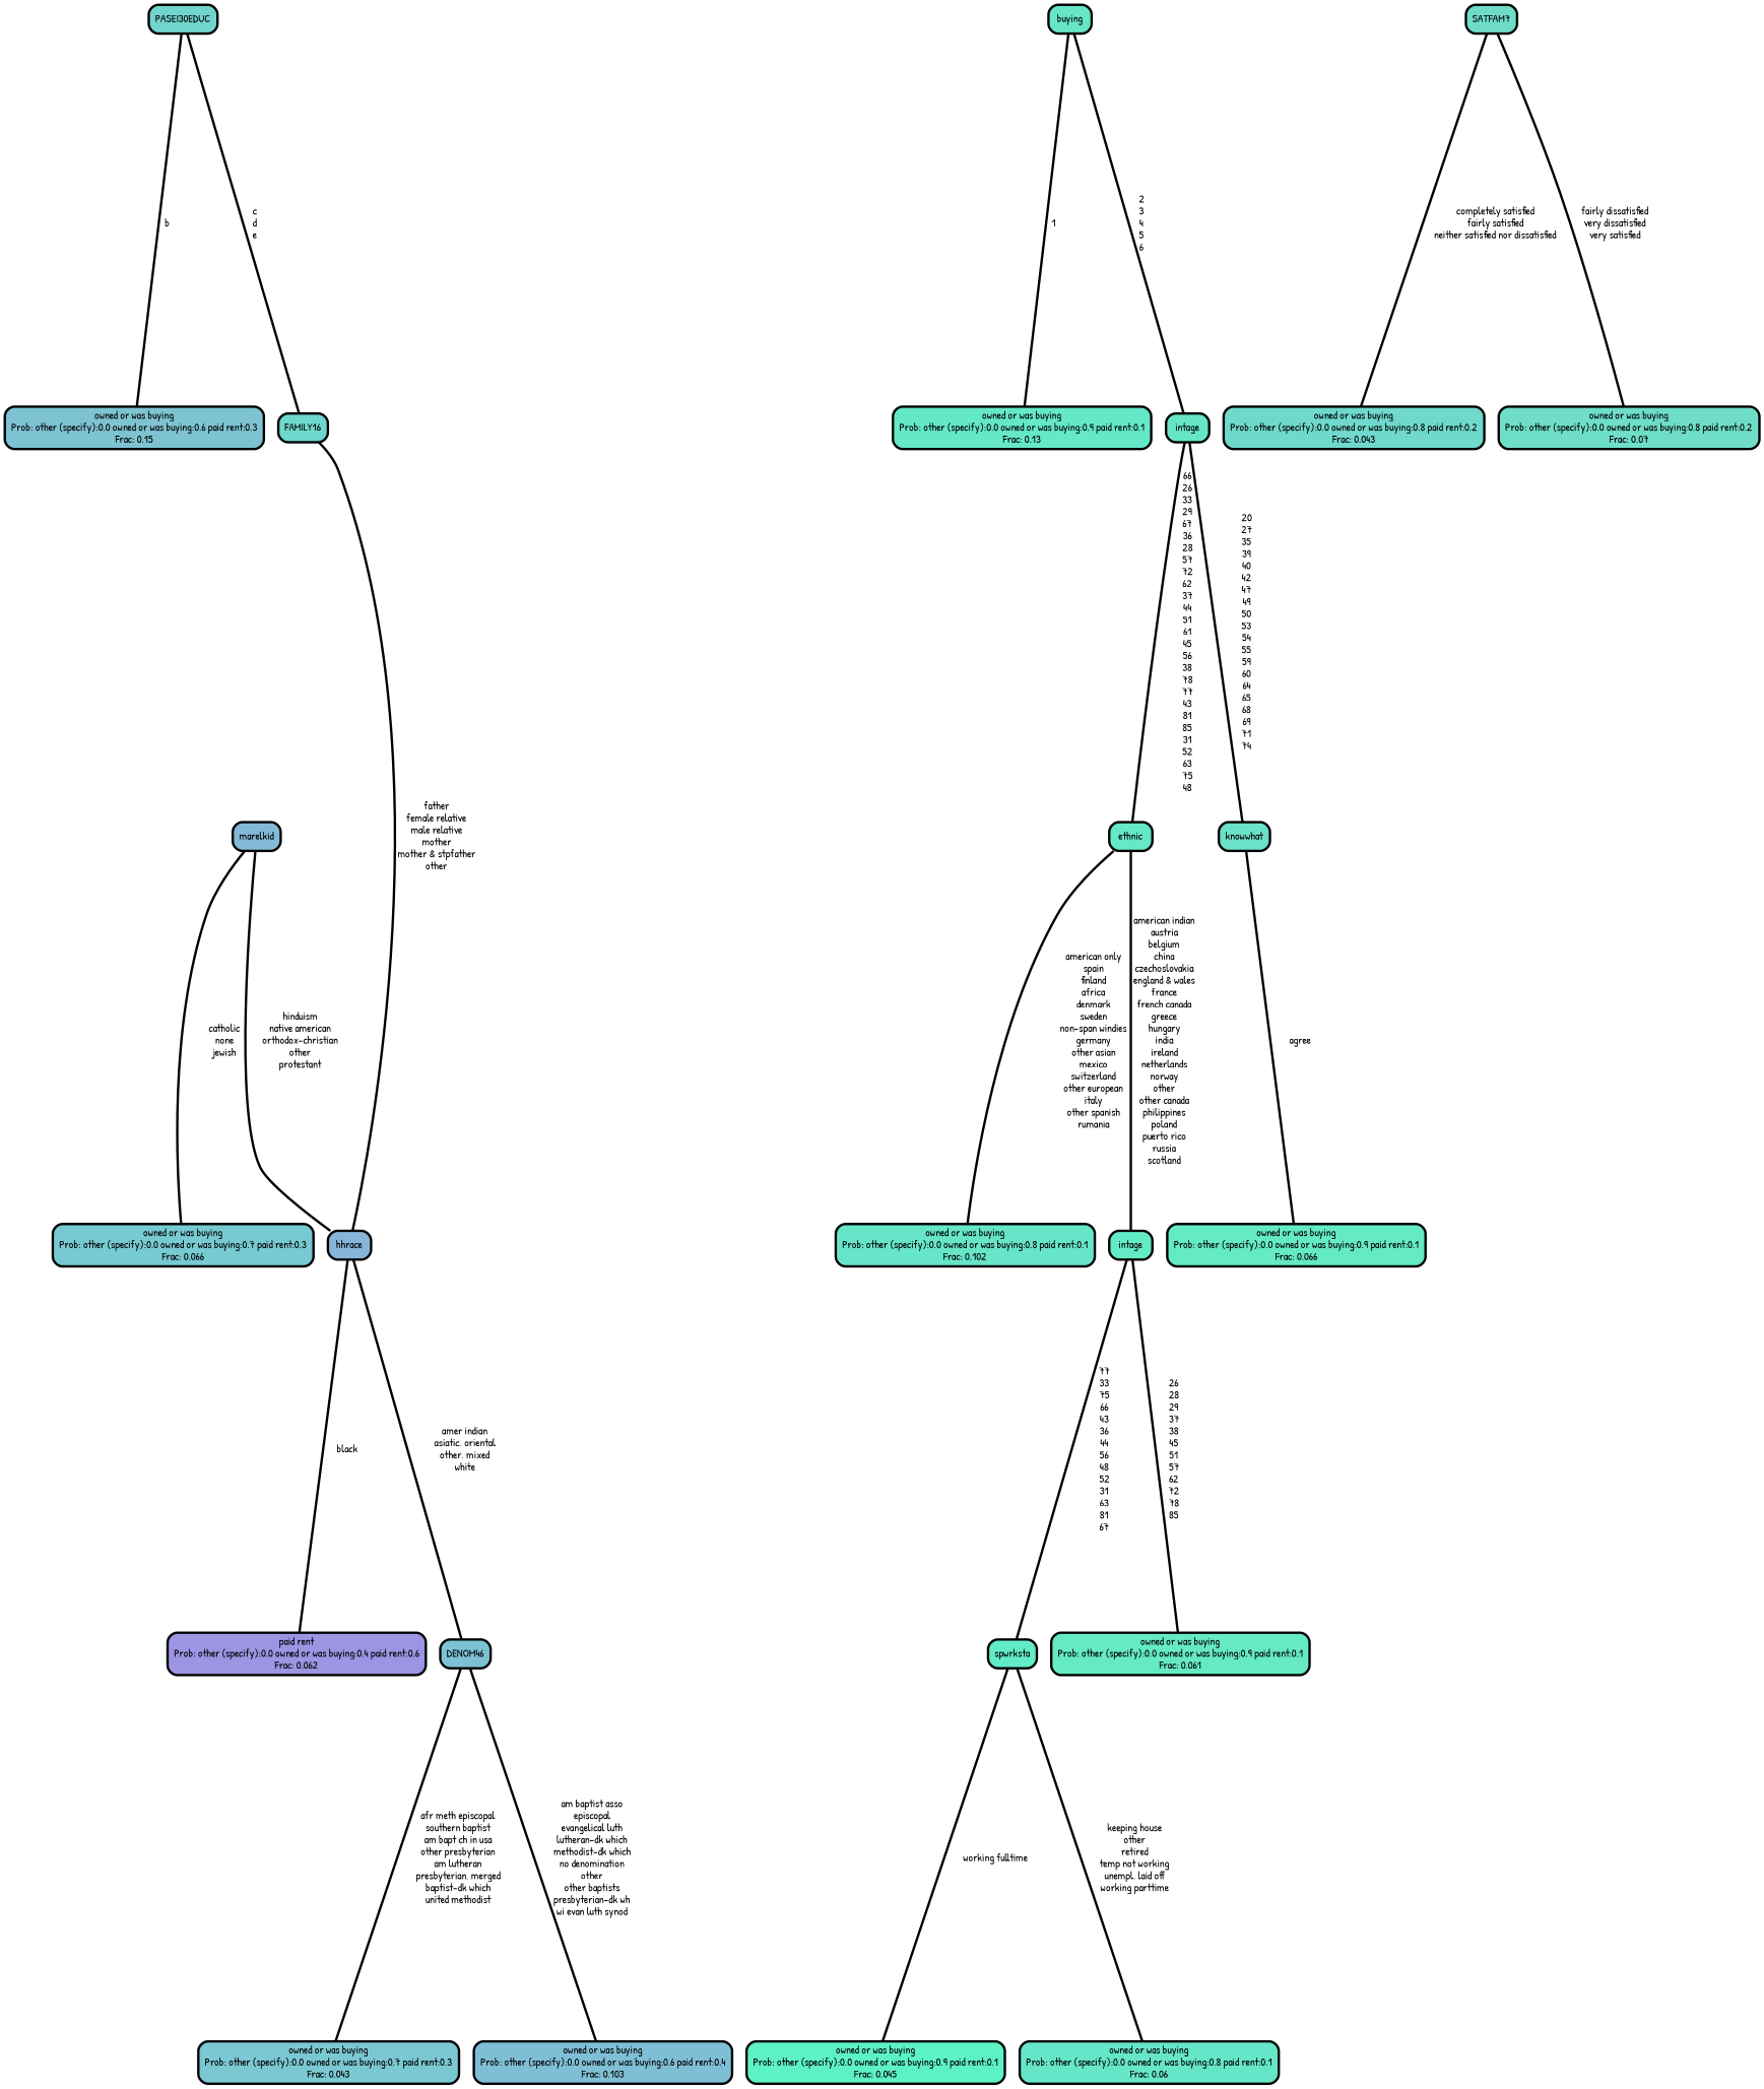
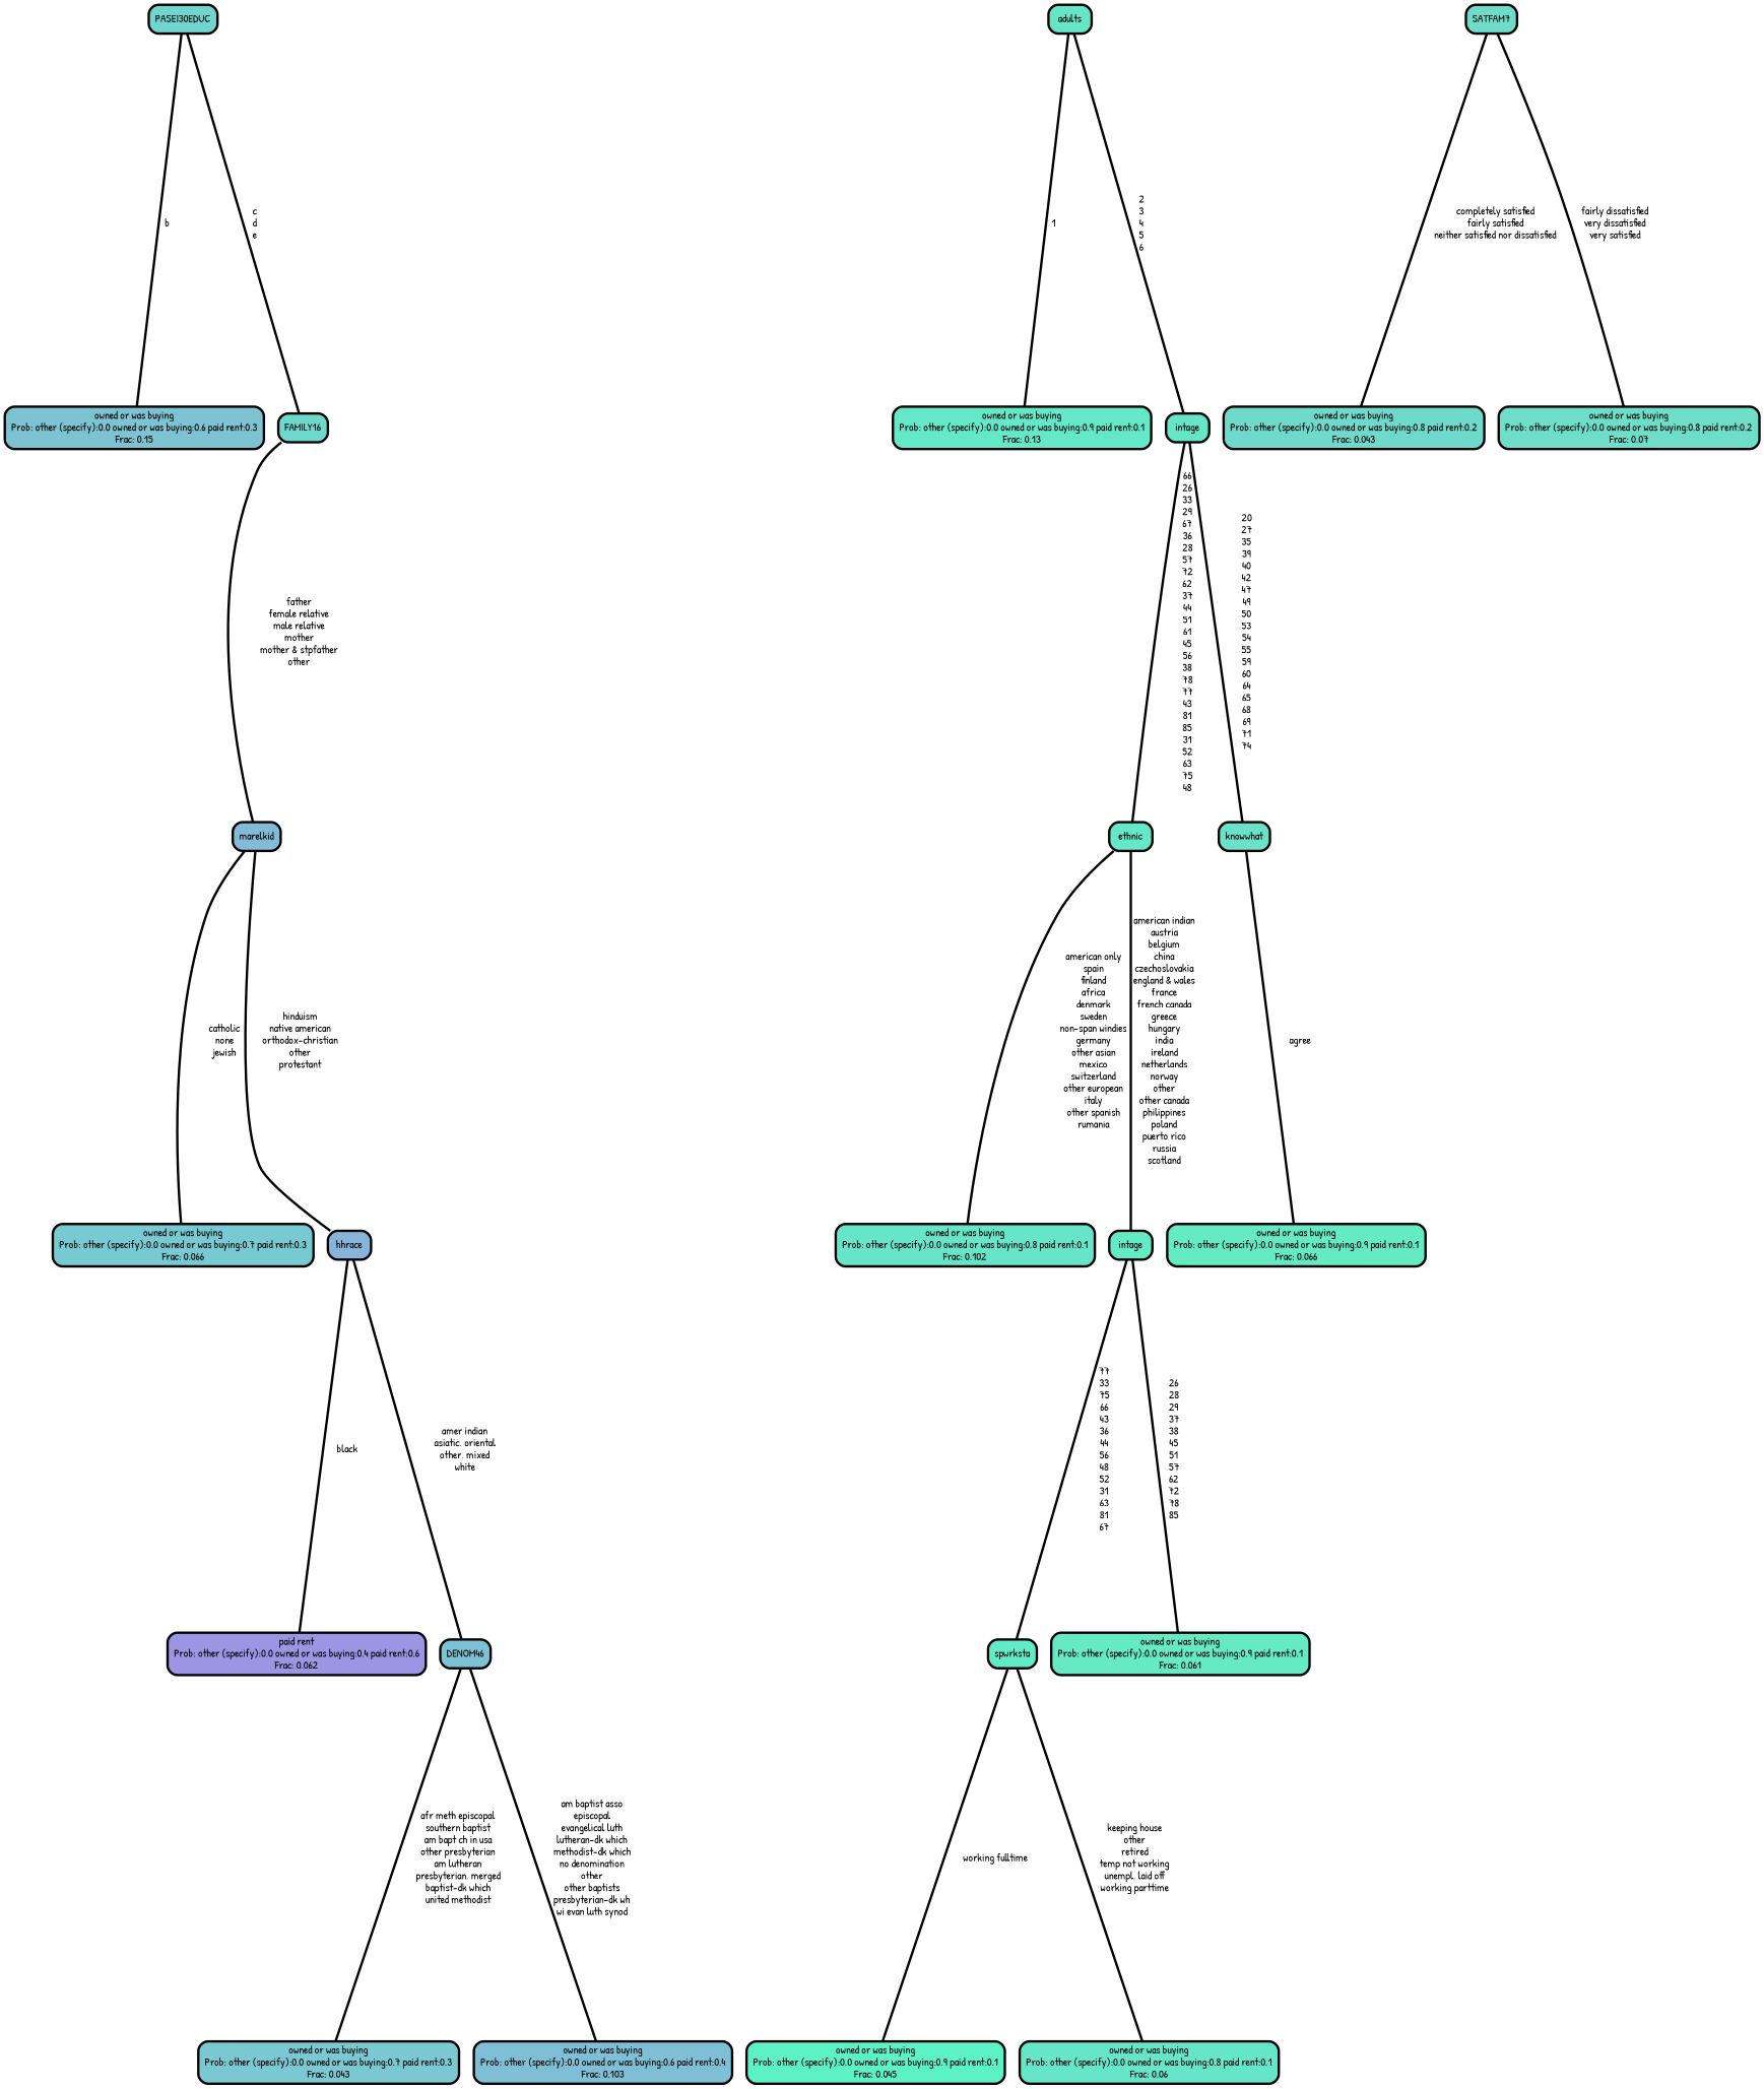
  graph {
    fontname="Patrick Hand"
    ranksep="0 equally"
    splines=straight
    node [color=black fontcolor=black fontname="Patrick Hand" penwidth=3 shape=box style="filled, rounded"]
    edge [color=black fontname="Patrick Hand" penwidth=3]
    n1 [fillcolor="#7ec3d2" label="owned or was buying\nProb: other (specify):0.0 owned or was buying:0.6 paid rent:0.3\nFrac: 0.15"]
    n2 [fillcolor="#71d5cd" label=PASEI30EDUC]
    n3 [fillcolor="#6fd8cc" label=FAMILY16]
    n4 [fillcolor="#83bad7" label=marelkid]
    n5 [fillcolor="#64e8c8" label="owned or was buying\nProb: other (specify):0.0 owned or was buying:0.9 paid rent:0.1\nFrac: 0.13"]
-   n6 [fillcolor="#66e6c7" label=buying]
+   n6 [fillcolor="#66e6c7" label=adults]
    n7 [fillcolor="#67e6c7" label=intage]
    n8 [fillcolor="#64e8c7" label=ethnic]
    n9 [fillcolor="#6be1c7" label=knowwhat]
    n10 [fillcolor="#66e5c9" label="owned or was buying\nProb: other (specify):0.0 owned or was buying:0.8 paid rent:0.1\nFrac: 0.102"]
    n11 [fillcolor="#63ebc6" label=intage]
    n12 [fillcolor="#62ebc7" label=spwrksta]
    n13 [fillcolor="#65eac4" label="owned or was buying\nProb: other (specify):0.0 owned or was buying:0.9 paid rent:0.1\nFrac: 0.061"]
    n14 [fillcolor="#5df2c5" label="owned or was buying\nProb: other (specify):0.0 owned or was buying:0.9 paid rent:0.1\nFrac: 0.045"]
    n15 [fillcolor="#66e6c8" label="owned or was buying\nProb: other (specify):0.0 owned or was buying:0.8 paid rent:0.1\nFrac: 0.06"]
    n16 [fillcolor="#64ebc4" label="owned or was buying\nProb: other (specify):0.0 owned or was buying:0.9 paid rent:0.1\nFrac: 0.066"]
    n17 [fillcolor="#6fdcc9" label=SATFAM7]
    n18 [fillcolor="#6fd9cc" label="owned or was buying\nProb: other (specify):0.0 owned or was buying:0.8 paid rent:0.2\nFrac: 0.043"]
    n19 [fillcolor="#6edec8" label="owned or was buying\nProb: other (specify):0.0 owned or was buying:0.8 paid rent:0.2\nFrac: 0.07"]
    n20 [fillcolor="#77cad2" label="owned or was buying\nProb: other (specify):0.0 owned or was buying:0.7 paid rent:0.3\nFrac: 0.066"]
    n21 [fillcolor="#86b5d9" label=hhrace]
    n22 [fillcolor="#9b95e3" label="paid rent\nProb: other (specify):0.0 owned or was buying:0.4 paid rent:0.6\nFrac: 0.062"]
    n23 [fillcolor="#7dc2d4" label=DENOM46]
    n24 [fillcolor="#7ac8d2" label="owned or was buying\nProb: other (specify):0.0 owned or was buying:0.7 paid rent:0.3\nFrac: 0.043"]
    n25 [fillcolor="#7fbfd5" label="owned or was buying\nProb: other (specify):0.0 owned or was buying:0.6 paid rent:0.4\nFrac: 0.103"]
    subgraph sub_1 {
      rank=same
    }
    n2 -- n1 [label=" b"]
    n2 -- n3 [label=" c\n d\n e"]
-   n3 -- n21 [label=" father\n female relative\n male relative\n mother\n mother & stpfather\n other"]
+   n3 -- n4 [label=" father\n female relative\n male relative\n mother\n mother & stpfather\n other"]
    n4 -- n20 [label=" catholic\n none\n jewish"]
    n4 -- n21 [label=" hinduism\n native american\n orthodox-christian\n other\n protestant"]
    n6 -- n5 [label=" 1"]
    n6 -- n7 [label=" 2\n 3\n 4\n 5\n 6"]
    n7 -- n8 [label=" 66\n 26\n 33\n 29\n 67\n 36\n 28\n 57\n 72\n 62\n 37\n 44\n 51\n 61\n 45\n 56\n 38\n 78\n 77\n 43\n 81\n 85\n 31\n 52\n 63\n 75\n 48"]
    n7 -- n9 [label=" 20\n 27\n 35\n 39\n 40\n 42\n 47\n 49\n 50\n 53\n 54\n 55\n 59\n 60\n 64\n 65\n 68\n 69\n 71\n 74"]
    n8 -- n10 [label=" american only\n spain\n finland\n africa\n denmark\n sweden\n non-span windies\n germany\n other asian\n mexico\n switzerland\n other european\n italy\n other spanish\n rumania"]
    n8 -- n11 [label=" american indian\n austria\n belgium\n china\n czechoslovakia\n england & wales\n france\n french canada\n greece\n hungary\n india\n ireland\n netherlands\n norway\n other\n other canada\n philippines\n poland\n puerto rico\n russia\n scotland"]
    n9 -- n16 [label=" agree"]
    n11 -- n12 [label=" 77\n 33\n 75\n 66\n 43\n 36\n 44\n 56\n 48\n 52\n 31\n 63\n 81\n 67"]
    n11 -- n13 [label=" 26\n 28\n 29\n 37\n 38\n 45\n 51\n 57\n 62\n 72\n 78\n 85"]
    n12 -- n14 [label=" working fulltime"]
    n12 -- n15 [label=" keeping house\n other\n retired\n temp not working\n unempl, laid off\n working parttime"]
    n17 -- n18 [label=" completely satisfied\n fairly satisfied\n neither satisfied nor dissatisfied"]
    n17 -- n19 [label=" fairly dissatisfied\n very dissatisfied\n very satisfied"]
    n21 -- n22 [label=" black"]
    n21 -- n23 [label=" amer indian\n asiatic, oriental\n other, mixed\n white"]
    n23 -- n24 [label=" afr meth episcopal\n southern baptist\n am bapt ch in usa\n other presbyterian\n am lutheran\n presbyterian, merged\n baptist-dk which\n united methodist"]
    n23 -- n25 [label=" am baptist asso\n episcopal\n evangelical luth\n lutheran-dk which\n methodist-dk which\n no denomination\n other\n other baptists\n presbyterian-dk wh\n wi evan luth synod"]
  }
